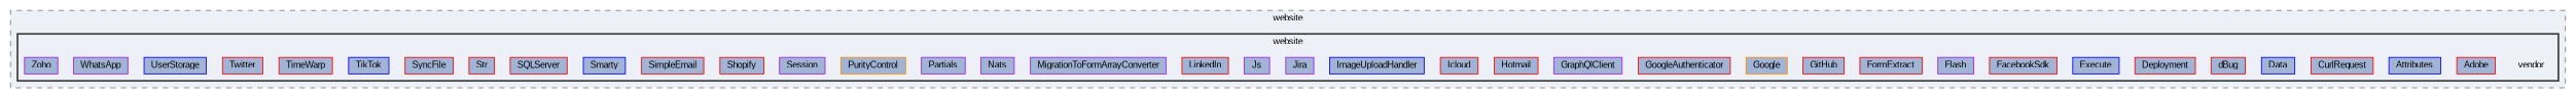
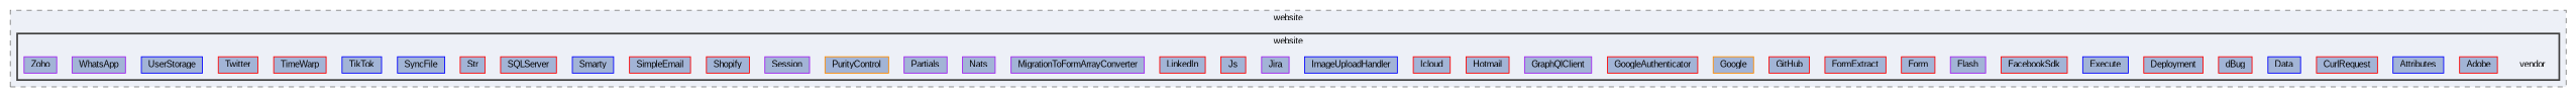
  digraph {
    compound=true
    fontname="Liberation Sans"
    node [fontname="Liberation Sans" fontsize=10 shape=box color=red fillcolor="#a2b4d6" style=filled]
    n1 [height=0.2 label=vendor shape=plaintext width=0.4 fillcolor="" style=""]
    n2 [height=0.2 label=Adobe width=0.4]
    n3 [color=blue height=0.2 label=Attributes width=0.4]
    n4 [height=0.2 label=CurlRequest width=0.4]
    n5 [color=blue height=0.2 label=Data width=0.4]
    n6 [height=0.2 label=dBug width=0.4]
    n7 [height=0.2 label=Deployment width=0.4]
    n8 [color=blue height=0.2 label=Execute width=0.4]
    n9 [height=0.2 label=FacebookSdk width=0.4]
    n10 [color=purple height=0.2 label=Flash width=0.4]
+   n11 [height=0.2 label=Form width=0.4]
    n12 [height=0.2 label=FormExtract width=0.4]
    n13 [height=0.2 label=GitHub width=0.4]
    n14 [color=darkorange height=0.2 label=Google width=0.4]
    n15 [height=0.2 label=GoogleAuthenticator width=0.4]
    n16 [color=purple height=0.2 label=GraphQlClient width=0.4]
    n17 [height=0.2 label=Hotmail width=0.4]
    n18 [height=0.2 label=Icloud width=0.4]
    n19 [color=blue height=0.2 label=ImageUploadHandler width=0.4]
    n20 [color=purple height=0.2 label=Jira width=0.4]
-   n21 [color=purple height=0.2 label=Js width=0.4]
+   n21 [height=0.2 label=Js width=0.4]
    n22 [height=0.2 label=LinkedIn width=0.4]
    n23 [color=purple height=0.2 label=MigrationToFormArrayConverter width=0.4]
    n24 [color=purple height=0.2 label=Nats width=0.4]
    n25 [color=purple height=0.2 label=Partials width=0.4]
    n26 [color=darkorange height=0.2 label=PurityControl width=0.4]
    n27 [color=purple height=0.2 label=Session width=0.4]
    n28 [height=0.2 label=Shopify width=0.4]
    n29 [height=0.2 label=SimpleEmail width=0.4]
    n30 [color=blue height=0.2 label=Smarty width=0.4]
    n31 [height=0.2 label=SQLServer width=0.4]
    n32 [height=0.2 label=Str width=0.4]
-   n33 [height=0.2 label=SyncFile width=0.4]
+   n33 [color=blue height=0.2 label=SyncFile width=0.4]
    n34 [color=blue height=0.2 label=TikTok width=0.4]
    n35 [height=0.2 label=TimeWarp width=0.4]
    n36 [height=0.2 label=Twitter width=0.4]
    n37 [color=blue height=0.2 label=UserStorage width=0.4]
    n38 [color=purple height=0.2 label=WhatsApp width=0.4]
    n39 [color=purple height=0.2 label=Zoho width=0.4]
    subgraph cluster_1 {
      bgcolor="#edf0f7"
      fontsize=10
      label=website
      pencolor=grey50
      style="filled,dashed"
      subgraph cluster_2 {
        bgcolor="#edf0f7"
        fontsize=10
        pencolor=grey25
        style="filled,bold"
        n1
        n2
        n3
        n4
        n5
        n6
        n7
        n8
        n9
        n10
+       n11
        n12
        n13
        n14
        n15
        n16
        n17
        n18
        n19
        n20
        n21
        n22
        n23
        n24
        n25
        n26
        n27
        n28
        n29
        n30
        n31
        n32
        n33
        n34
        n35
        n36
        n37
        n38
        n39
      }
    }
  }
